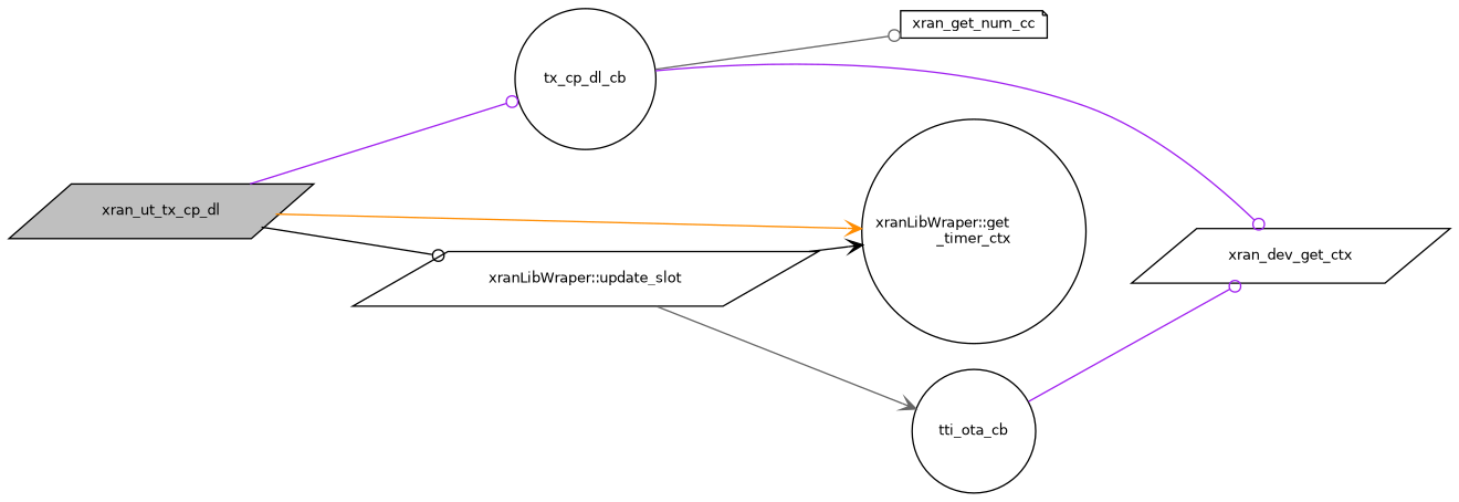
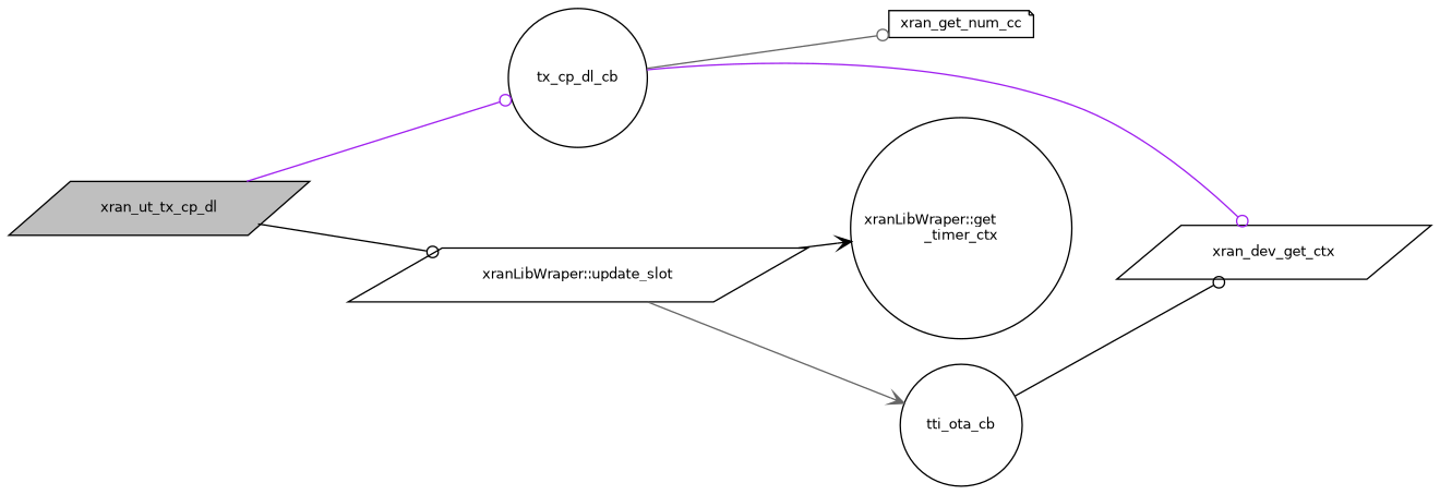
  digraph {
    rankdir=LR
    node [color=black fillcolor=white fontname=Helvetica fontsize=10 shape=parallelogram style=filled]
    edge [arrowhead=odot color=black fontname=Helvetica fontsize=10 labelfontname=Helvetica labelfontsize=10 style=solid]
    n1 [fillcolor=grey75 fontcolor=black height=0.2 label=xran_ut_tx_cp_dl width=0.4]
    n2 [height=0.2 label="xranLibWraper::get\l_timer_ctx" shape=circle width=0.4]
    n3 [height=0.2 label=tx_cp_dl_cb shape=circle width=0.4]
    n4 [height=0.2 label="xranLibWraper::update_slot" width=0.4]
    n5 [height=0.2 label=xran_dev_get_ctx width=0.4]
    n6 [height=0.2 label=xran_get_num_cc shape=note width=0.4]
    n7 [height=0.2 label=tti_ota_cb shape=circle width=0.4]
-   n1 -> n2 [arrowhead=vee color=darkorange]
    n1 -> n3 [color=purple]
    n1 -> n4
    n3 -> n5 [color=purple]
    n3 -> n6 [color=gray40]
    n4 -> n2 [arrowhead=vee]
    n4 -> n7 [arrowhead=vee color=gray40]
-   n7 -> n5 [color=purple]
+   n7 -> n5
  }
